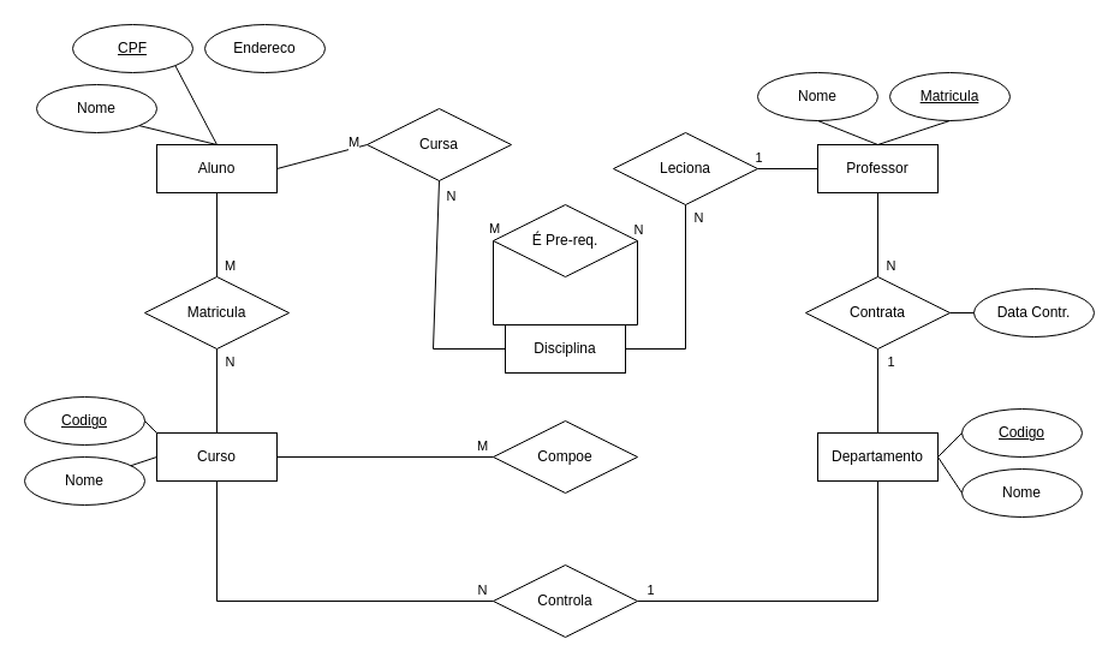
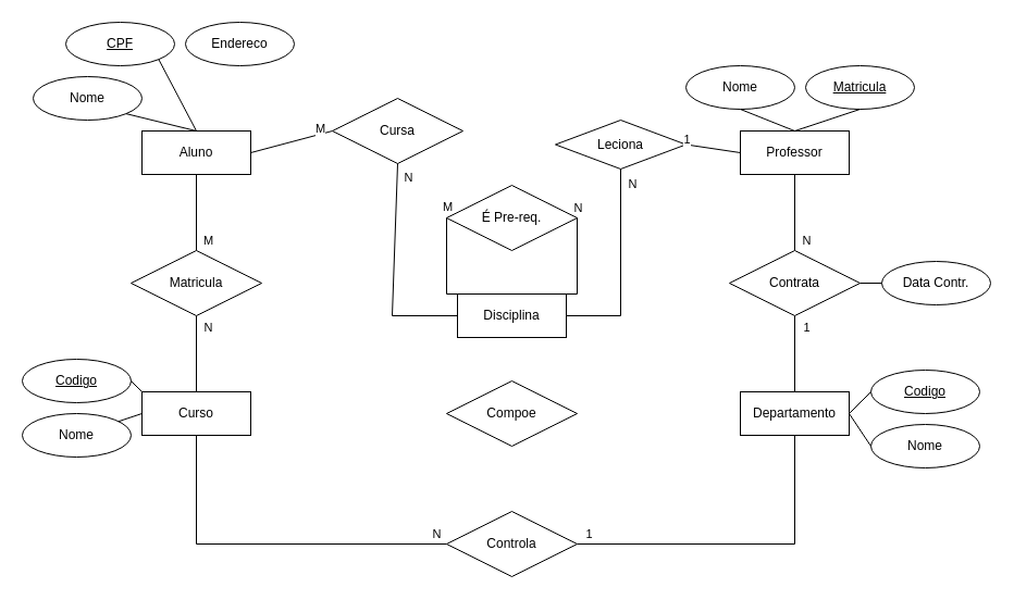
  <mxCell id="0" />
  <mxCell id="1" parent="0" />
  <mxCell id="2" value="Curso" style="whiteSpace=wrap;html=1;align=center;" vertex="1" parent="1"><mxGeometry x="130" y="360" width="100" height="40" as="geometry" /></mxCell>
  <mxCell id="3" value="Disciplina" style="whiteSpace=wrap;html=1;align=center;" vertex="1" parent="1"><mxGeometry x="420" y="270" width="100" height="40" as="geometry" /></mxCell>
  <mxCell id="4" value="Professor" style="whiteSpace=wrap;html=1;align=center;" vertex="1" parent="1"><mxGeometry x="680" y="120" width="100" height="40" as="geometry" /></mxCell>
  <mxCell id="5" value="Departamento" style="whiteSpace=wrap;html=1;align=center;" vertex="1" parent="1"><mxGeometry x="680" y="360" width="100" height="40" as="geometry" /></mxCell>
  <mxCell id="6" value="Matricula" style="shape=rhombus;perimeter=rhombusPerimeter;whiteSpace=wrap;html=1;align=center;" vertex="1" parent="1"><mxGeometry x="120" y="230" width="120" height="60" as="geometry" /></mxCell>
  <mxCell id="7" value="Compoe" style="shape=rhombus;perimeter=rhombusPerimeter;whiteSpace=wrap;html=1;align=center;" vertex="1" parent="1"><mxGeometry x="410" y="350" width="120" height="60" as="geometry" /></mxCell>
  <mxCell id="8" value="Controla" style="shape=rhombus;perimeter=rhombusPerimeter;whiteSpace=wrap;html=1;align=center;" vertex="1" parent="1"><mxGeometry x="410" y="470" width="120" height="60" as="geometry" /></mxCell>
  <mxCell id="9" value="Contrata" style="shape=rhombus;perimeter=rhombusPerimeter;whiteSpace=wrap;html=1;align=center;" vertex="1" parent="1"><mxGeometry x="670" y="230" width="120" height="60" as="geometry" /></mxCell>
  <mxCell id="10" value="Cursa" style="shape=rhombus;perimeter=rhombusPerimeter;whiteSpace=wrap;html=1;align=center;" vertex="1" parent="1"><mxGeometry x="305" y="90" width="120" height="60" as="geometry" /></mxCell>
- <mxCell id="11" value="Leciona" style="shape=rhombus;perimeter=rhombusPerimeter;whiteSpace=wrap;html=1;align=center;" vertex="1" parent="1"><mxGeometry x="510" y="110" width="120" height="60" as="geometry" /></mxCell>
+ <mxCell id="11" value="Leciona" style="shape=rhombus;perimeter=rhombusPerimeter;whiteSpace=wrap;html=1;align=center;" vertex="1" parent="1"><mxGeometry x="510" y="110" width="120" height="45" as="geometry" /></mxCell>
  <mxCell id="12" value="" style="endArrow=none;html=1;rounded=0;exitX=1;exitY=0.5;exitDx=0;exitDy=0;entryX=0;entryY=0.5;entryDx=0;entryDy=0;" edge="1" parent="1" source="39" target="10"><mxGeometry relative="1" as="geometry"><mxPoint x="220" y="70" as="sourcePoint" /><mxPoint x="380" y="70" as="targetPoint" /></mxGeometry></mxCell>
  <mxCell id="13" value="M" style="edgeLabel;html=1;align=center;verticalAlign=middle;resizable=0;points=[];" vertex="1" connectable="0" parent="12"><mxGeometry x="0.286" y="-1" relative="1" as="geometry"><mxPoint x="15" y="-11" as="offset" /></mxGeometry></mxCell>
  <mxCell id="14" value="" style="endArrow=none;html=1;rounded=0;exitX=1;exitY=0.5;exitDx=0;exitDy=0;entryX=0.5;entryY=1;entryDx=0;entryDy=0;" edge="1" parent="1" source="3" target="11"><mxGeometry relative="1" as="geometry"><mxPoint x="360" y="410" as="sourcePoint" /><mxPoint x="520" y="410" as="targetPoint" /><Array as="points"><mxPoint x="570" y="290" /></Array></mxGeometry></mxCell>
  <mxCell id="15" value="N" style="edgeLabel;html=1;align=center;verticalAlign=middle;resizable=0;points=[];" vertex="1" connectable="0" parent="14"><mxGeometry x="0.669" y="1" relative="1" as="geometry"><mxPoint x="11" y="-18" as="offset" /></mxGeometry></mxCell>
  <mxCell id="16" value="" style="endArrow=none;html=1;rounded=0;exitX=0.5;exitY=1;exitDx=0;exitDy=0;entryX=0.5;entryY=0;entryDx=0;entryDy=0;" edge="1" parent="1" source="39" target="6"><mxGeometry relative="1" as="geometry"><mxPoint x="360" y="410" as="sourcePoint" /><mxPoint x="177" y="220" as="targetPoint" /></mxGeometry></mxCell>
  <mxCell id="17" value="M" style="edgeLabel;html=1;align=center;verticalAlign=middle;resizable=0;points=[];" vertex="1" connectable="0" parent="16"><mxGeometry x="0.4" relative="1" as="geometry"><mxPoint x="10" y="11" as="offset" /></mxGeometry></mxCell>
  <mxCell id="18" value="" style="endArrow=none;html=1;rounded=0;exitX=0.5;exitY=1;exitDx=0;exitDy=0;entryX=0.5;entryY=0;entryDx=0;entryDy=0;" edge="1" parent="1" source="6" target="2"><mxGeometry relative="1" as="geometry"><mxPoint x="360" y="410" as="sourcePoint" /><mxPoint x="520" y="410" as="targetPoint" /></mxGeometry></mxCell>
  <mxCell id="19" value="N" style="edgeLabel;html=1;align=center;verticalAlign=middle;resizable=0;points=[];" vertex="1" connectable="0" parent="18"><mxGeometry x="-0.314" relative="1" as="geometry"><mxPoint x="10" y="-14" as="offset" /></mxGeometry></mxCell>
- <mxCell id="20" value="" style="endArrow=none;html=1;rounded=0;exitX=1;exitY=0.5;exitDx=0;exitDy=0;entryX=0;entryY=0.5;entryDx=0;entryDy=0;" edge="1" parent="1" source="2" target="7"><mxGeometry relative="1" as="geometry"><mxPoint x="360" y="410" as="sourcePoint" /><mxPoint x="520" y="410" as="targetPoint" /></mxGeometry></mxCell>
- <mxCell id="21" value="M" style="edgeLabel;html=1;align=center;verticalAlign=middle;resizable=0;points=[];" vertex="1" connectable="0" parent="20"><mxGeometry x="0.122" y="1" relative="1" as="geometry"><mxPoint x="69" y="-9" as="offset" /></mxGeometry></mxCell>
  <mxCell id="22" value="" style="endArrow=none;html=1;rounded=0;exitX=0.5;exitY=1;exitDx=0;exitDy=0;entryX=0;entryY=0.5;entryDx=0;entryDy=0;" edge="1" parent="1" source="2" target="8"><mxGeometry relative="1" as="geometry"><mxPoint x="360" y="410" as="sourcePoint" /><mxPoint x="520" y="410" as="targetPoint" /><Array as="points"><mxPoint x="180" y="500" /></Array></mxGeometry></mxCell>
  <mxCell id="23" value="N" style="edgeLabel;html=1;align=center;verticalAlign=middle;resizable=0;points=[];" vertex="1" connectable="0" parent="22"><mxGeometry x="0.552" y="1" relative="1" as="geometry"><mxPoint x="64" y="-9" as="offset" /></mxGeometry></mxCell>
  <mxCell id="24" value="" style="endArrow=none;html=1;rounded=0;exitX=1;exitY=0.5;exitDx=0;exitDy=0;entryX=0.5;entryY=1;entryDx=0;entryDy=0;" edge="1" parent="1" source="8" target="5"><mxGeometry relative="1" as="geometry"><mxPoint x="360" y="410" as="sourcePoint" /><mxPoint x="520" y="410" as="targetPoint" /><Array as="points"><mxPoint x="730" y="500" /></Array></mxGeometry></mxCell>
  <mxCell id="25" value="1" style="edgeLabel;html=1;align=center;verticalAlign=middle;resizable=0;points=[];" vertex="1" connectable="0" parent="24"><mxGeometry x="-0.551" relative="1" as="geometry"><mxPoint x="-57" y="-10" as="offset" /></mxGeometry></mxCell>
  <mxCell id="26" value="" style="endArrow=none;html=1;rounded=0;exitX=0.5;exitY=1;exitDx=0;exitDy=0;entryX=0.5;entryY=0;entryDx=0;entryDy=0;" edge="1" parent="1" source="4" target="9"><mxGeometry relative="1" as="geometry"><mxPoint x="640" y="320" as="sourcePoint" /><mxPoint x="800" y="320" as="targetPoint" /></mxGeometry></mxCell>
  <mxCell id="27" value="N" style="edgeLabel;html=1;align=center;verticalAlign=middle;resizable=0;points=[];" vertex="1" connectable="0" parent="26"><mxGeometry x="0.302" relative="1" as="geometry"><mxPoint x="10" y="14" as="offset" /></mxGeometry></mxCell>
  <mxCell id="28" value="" style="endArrow=none;html=1;rounded=0;exitX=1;exitY=0.5;exitDx=0;exitDy=0;entryX=0;entryY=0.5;entryDx=0;entryDy=0;" edge="1" parent="1" source="11" target="4"><mxGeometry relative="1" as="geometry"><mxPoint x="360" y="410" as="sourcePoint" /><mxPoint x="520" y="410" as="targetPoint" /></mxGeometry></mxCell>
  <mxCell id="29" value="1" style="edgeLabel;html=1;align=center;verticalAlign=middle;resizable=0;points=[];" vertex="1" connectable="0" parent="28"><mxGeometry x="0.251" y="1" relative="1" as="geometry"><mxPoint x="-31" y="-9" as="offset" /></mxGeometry></mxCell>
  <mxCell id="30" value="" style="endArrow=none;html=1;rounded=0;exitX=0.5;exitY=1;exitDx=0;exitDy=0;entryX=0.5;entryY=0;entryDx=0;entryDy=0;" edge="1" parent="1" source="9" target="5"><mxGeometry relative="1" as="geometry"><mxPoint x="360" y="410" as="sourcePoint" /><mxPoint x="520" y="410" as="targetPoint" /></mxGeometry></mxCell>
  <mxCell id="31" value="1" style="edgeLabel;html=1;align=center;verticalAlign=middle;resizable=0;points=[];" vertex="1" connectable="0" parent="30"><mxGeometry x="0.212" y="2" relative="1" as="geometry"><mxPoint x="8" y="-32" as="offset" /></mxGeometry></mxCell>
  <mxCell id="32" value="" style="endArrow=none;html=1;rounded=0;exitX=0.5;exitY=1;exitDx=0;exitDy=0;entryX=0;entryY=0.5;entryDx=0;entryDy=0;" edge="1" parent="1" source="10" target="3"><mxGeometry relative="1" as="geometry"><mxPoint x="360" y="410" as="sourcePoint" /><mxPoint x="400" y="260" as="targetPoint" /><Array as="points"><mxPoint x="360" y="290" /></Array></mxGeometry></mxCell>
  <mxCell id="33" value="N" style="edgeLabel;html=1;align=center;verticalAlign=middle;resizable=0;points=[];" vertex="1" connectable="0" parent="32"><mxGeometry x="-0.722" y="-1" relative="1" as="geometry"><mxPoint x="11" y="-15" as="offset" /></mxGeometry></mxCell>
  <mxCell id="34" value="&lt;u&gt;CPF&lt;/u&gt;" style="ellipse;whiteSpace=wrap;html=1;align=center;" vertex="1" parent="1"><mxGeometry x="60" width="100" height="40" as="geometry" y="20" /></mxCell>
  <mxCell id="35" value="Nome" style="ellipse;whiteSpace=wrap;html=1;align=center;" vertex="1" parent="1"><mxGeometry x="30" y="70" width="100" height="40" as="geometry" /></mxCell>
  <mxCell id="36" value="Endereco" style="ellipse;whiteSpace=wrap;html=1;align=center;" vertex="1" parent="1"><mxGeometry x="170" width="100" height="40" as="geometry" y="20" /></mxCell>
  <mxCell id="37" value="" style="endArrow=none;html=1;rounded=0;exitX=1;exitY=1;exitDx=0;exitDy=0;entryX=0.5;entryY=0;entryDx=0;entryDy=0;" edge="1" parent="1" source="34" target="39"><mxGeometry relative="1" as="geometry"><mxPoint x="360" y="410" as="sourcePoint" /><mxPoint x="520" y="410" as="targetPoint" /></mxGeometry></mxCell>
  <mxCell id="38" value="" style="endArrow=none;html=1;rounded=0;exitX=1;exitY=1;exitDx=0;exitDy=0;entryX=0.5;entryY=0;entryDx=0;entryDy=0;" edge="1" parent="1" source="35" target="39"><mxGeometry relative="1" as="geometry"><mxPoint x="360" y="410" as="sourcePoint" /><mxPoint x="520" y="410" as="targetPoint" /></mxGeometry></mxCell>
  <mxCell id="39" value="Aluno" style="whiteSpace=wrap;html=1;align=center;" vertex="1" parent="1"><mxGeometry x="130" y="120" width="100" height="40" as="geometry" /></mxCell>
  <mxCell id="40" value="Codigo" style="ellipse;whiteSpace=wrap;html=1;align=center;fontStyle=4;" vertex="1" parent="1"><mxGeometry y="330" width="100" height="40" as="geometry" x="20" /></mxCell>
  <mxCell id="41" value="Nome" style="ellipse;whiteSpace=wrap;html=1;align=center;" vertex="1" parent="1"><mxGeometry y="380" width="100" height="40" as="geometry" x="20" /></mxCell>
  <mxCell id="42" value="" style="endArrow=none;html=1;rounded=0;exitX=1;exitY=0.5;exitDx=0;exitDy=0;entryX=0;entryY=0;entryDx=0;entryDy=0;" edge="1" parent="1" source="40" target="2"><mxGeometry relative="1" as="geometry"><mxPoint x="220" y="419.5" as="sourcePoint" /><mxPoint x="160" y="360" as="targetPoint" /></mxGeometry></mxCell>
  <mxCell id="43" value="" style="endArrow=none;html=1;rounded=0;entryX=0;entryY=0.5;entryDx=0;entryDy=0;" edge="1" parent="1" source="41" target="2"><mxGeometry relative="1" as="geometry"><mxPoint x="360" y="410" as="sourcePoint" /><mxPoint x="520" y="410" as="targetPoint" /></mxGeometry></mxCell>
  <mxCell id="44" value="Matricula" style="ellipse;whiteSpace=wrap;html=1;align=center;fontStyle=4;" vertex="1" parent="1"><mxGeometry x="740" y="60" width="100" height="40" as="geometry" /></mxCell>
  <mxCell id="45" value="Nome" style="ellipse;whiteSpace=wrap;html=1;align=center;" vertex="1" parent="1"><mxGeometry x="630" y="60" width="100" height="40" as="geometry" /></mxCell>
  <mxCell id="46" value="" style="endArrow=none;html=1;rounded=0;entryX=0.5;entryY=1;entryDx=0;entryDy=0;exitX=0.5;exitY=0;exitDx=0;exitDy=0;" edge="1" parent="1" source="4" target="45"><mxGeometry relative="1" as="geometry"><mxPoint x="450" y="70" as="sourcePoint" /><mxPoint x="610" y="70" as="targetPoint" /></mxGeometry></mxCell>
  <mxCell id="47" value="" style="endArrow=none;html=1;rounded=0;exitX=0.5;exitY=1;exitDx=0;exitDy=0;entryX=0.5;entryY=0;entryDx=0;entryDy=0;" edge="1" parent="1" source="44" target="4"><mxGeometry relative="1" as="geometry"><mxPoint x="360" y="410" as="sourcePoint" /><mxPoint x="520" y="410" as="targetPoint" /></mxGeometry></mxCell>
  <mxCell id="48" value="Codigo" style="ellipse;whiteSpace=wrap;html=1;align=center;fontStyle=4;" vertex="1" parent="1"><mxGeometry x="800" y="340" width="100" height="40" as="geometry" /></mxCell>
  <mxCell id="49" value="Nome" style="ellipse;whiteSpace=wrap;html=1;align=center;" vertex="1" parent="1"><mxGeometry x="800" y="390" width="100" height="40" as="geometry" /></mxCell>
  <mxCell id="50" value="" style="endArrow=none;html=1;rounded=0;exitX=0;exitY=0.5;exitDx=0;exitDy=0;entryX=1;entryY=0.5;entryDx=0;entryDy=0;" edge="1" parent="1" source="48" target="5"><mxGeometry relative="1" as="geometry"><mxPoint x="990" y="419.5" as="sourcePoint" /><mxPoint x="900" y="360" as="targetPoint" /></mxGeometry></mxCell>
  <mxCell id="51" value="" style="endArrow=none;html=1;rounded=0;entryX=0;entryY=0.5;entryDx=0;entryDy=0;" edge="1" parent="1" target="49"><mxGeometry relative="1" as="geometry"><mxPoint x="780" y="380" as="sourcePoint" /><mxPoint x="900" y="380" as="targetPoint" /></mxGeometry></mxCell>
  <mxCell id="52" value="Data Contr." style="ellipse;whiteSpace=wrap;html=1;align=center;" vertex="1" parent="1"><mxGeometry x="810" y="240" width="100" height="40" as="geometry" /></mxCell>
  <mxCell id="53" value="" style="endArrow=none;html=1;rounded=0;exitX=1;exitY=0.5;exitDx=0;exitDy=0;entryX=0;entryY=0.5;entryDx=0;entryDy=0;" edge="1" parent="1" source="9" target="52"><mxGeometry relative="1" as="geometry"><mxPoint x="360" y="410" as="sourcePoint" /><mxPoint x="520" y="410" as="targetPoint" /></mxGeometry></mxCell>
  <mxCell id="54" value="É Pre-req." style="shape=rhombus;perimeter=rhombusPerimeter;whiteSpace=wrap;html=1;align=center;" vertex="1" parent="1"><mxGeometry x="410" y="170" width="120" height="60" as="geometry" /></mxCell>
  <mxCell id="55" value="" style="endArrow=none;html=1;rounded=0;exitX=0;exitY=0.5;exitDx=0;exitDy=0;entryX=0;entryY=0;entryDx=0;entryDy=0;" edge="1" parent="1" source="54" target="3"><mxGeometry relative="1" as="geometry"><mxPoint x="360" y="410" as="sourcePoint" /><mxPoint x="520" y="410" as="targetPoint" /><Array as="points"><mxPoint x="410" y="270" /></Array></mxGeometry></mxCell>
  <mxCell id="56" value="M" style="edgeLabel;html=1;align=center;verticalAlign=middle;resizable=0;points=[];" vertex="1" connectable="0" parent="55"><mxGeometry x="0.011" y="-2" relative="1" as="geometry"><mxPoint x="2" y="-51" as="offset" /></mxGeometry></mxCell>
  <mxCell id="57" value="" style="endArrow=none;html=1;rounded=0;exitX=1;exitY=0;exitDx=0;exitDy=0;entryX=1;entryY=0.5;entryDx=0;entryDy=0;" edge="1" parent="1" source="3" target="54"><mxGeometry relative="1" as="geometry"><mxPoint x="360" y="410" as="sourcePoint" /><mxPoint x="520" y="410" as="targetPoint" /><Array as="points"><mxPoint x="530" y="270" /></Array></mxGeometry></mxCell>
  <mxCell id="58" value="N" style="edgeLabel;html=1;align=center;verticalAlign=middle;resizable=0;points=[];" vertex="1" connectable="0" parent="57"><mxGeometry x="-0.254" relative="1" as="geometry"><mxPoint y="-60" as="offset" /></mxGeometry></mxCell>
